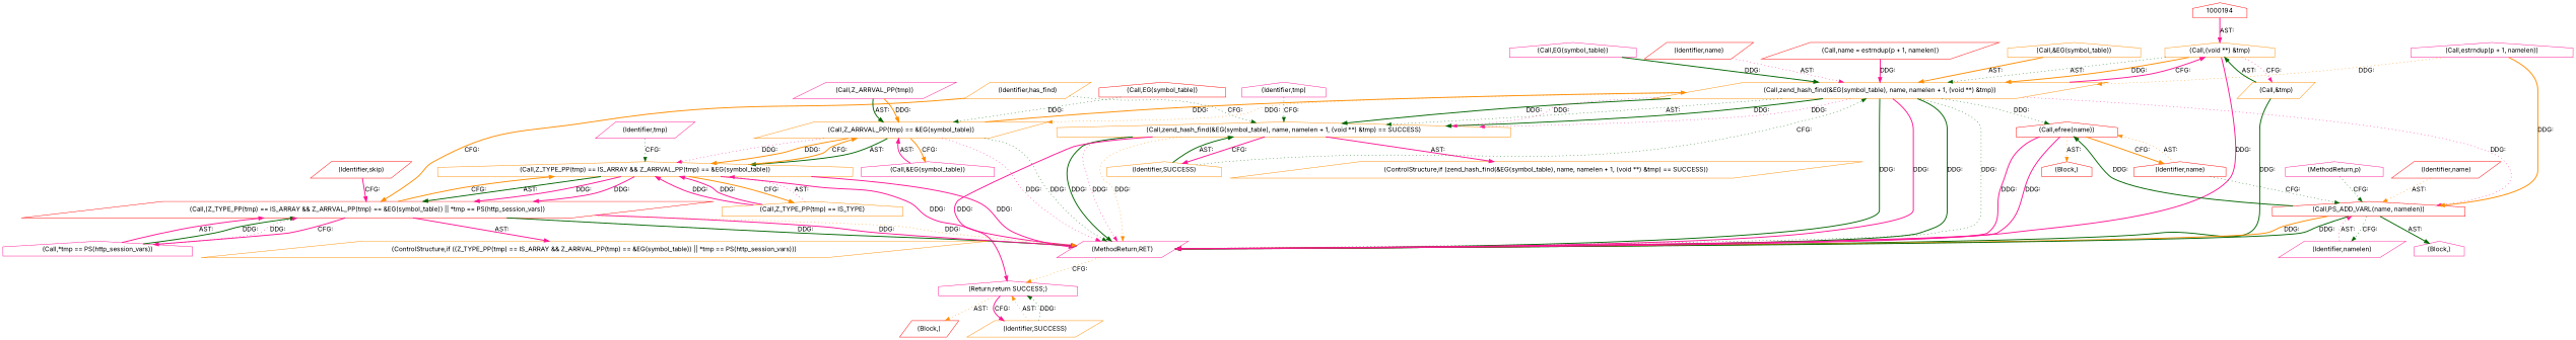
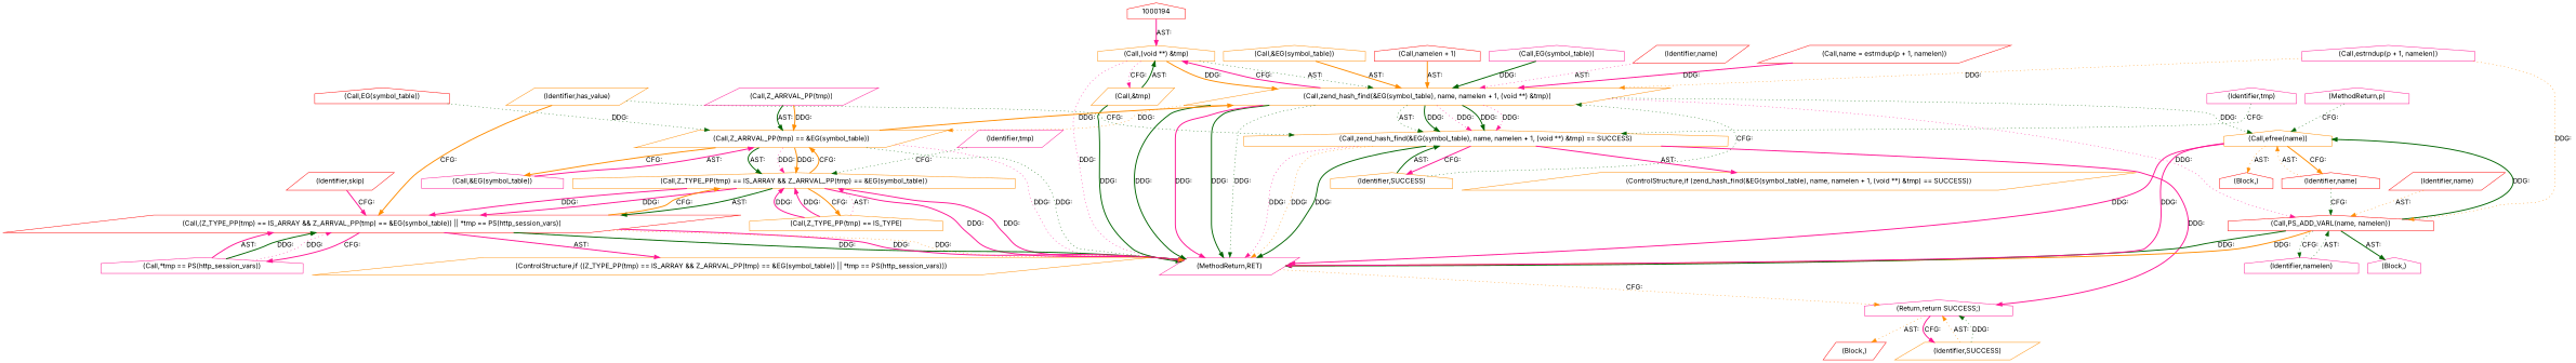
  digraph {
    fontname=Inter
    node [color=darkorange fontname=Inter shape=house]
    edge [color=deeppink fontname=Inter style=bold]
    n1 [label="(Call,(void **) &tmp)"]
    n2 [label="(Call,zend_hash_find(&EG(symbol_table), name, namelen + 1, (void **) &tmp))" shape=parallelogram]
    n3 [color=deeppink label="(MethodReturn,RET)" shape=parallelogram]
    n4 [label="(Call,&tmp)" shape=parallelogram]
    n5 [label="(Call,zend_hash_find(&EG(symbol_table), name, namelen + 1, (void **) &tmp) == SUCCESS)"]
    n6 [label="(Call,Z_ARRVAL_PP(tmp) == &EG(symbol_table))" shape=parallelogram]
    n7 [color=red label="(Call,PS_ADD_VARL(name, namelen))"]
-   n8 [color=red label="(Call,efree(name))"]
+   n8 [label="(Call,efree(name))"]
    n9 [color=deeppink label="(Return,return SUCCESS;)"]
    n10 [label="(ControlStructure,if (zend_hash_find(&EG(symbol_table), name, namelen + 1, (void **) &tmp) == SUCCESS))" shape=parallelogram]
    n11 [label="(Identifier,SUCCESS)"]
    n12 [label="(Call,Z_TYPE_PP(tmp) == IS_ARRAY && Z_ARRVAL_PP(tmp) == &EG(symbol_table))"]
    n13 [color=deeppink label="(Call,&EG(symbol_table))"]
-   n14 [color=deeppink label="(Identifier,namelen)" shape=parallelogram]
+   n14 [color=deeppink label="(Identifier,namelen)"]
    n15 [color=deeppink label="(Block,)"]
    n16 [color=red label="(Block,)"]
    n17 [color=red label="(Identifier,name)"]
    n18 [color=red label="(Block,)" shape=parallelogram]
    n19 [label="(Identifier,SUCCESS)" shape=parallelogram]
    n20 [color=red label="(Call,(Z_TYPE_PP(tmp) == IS_ARRAY && Z_ARRVAL_PP(tmp) == &EG(symbol_table)) || *tmp == PS(http_session_vars))" shape=parallelogram]
    n21 [label="(Call,Z_TYPE_PP(tmp) == IS_TYPE)"]
    n22 [color=deeppink label="(Call,*tmp == PS(http_session_vars))"]
    n23 [label="(ControlStructure,if ((Z_TYPE_PP(tmp) == IS_ARRAY && Z_ARRVAL_PP(tmp) == &EG(symbol_table)) || *tmp == PS(http_session_vars)))" shape=parallelogram]
    n24 [color=deeppink label="(MethodReturn,p)"]
+   n25 [color=red label="(Call,namelen + 1)"]
    n26 [color=deeppink label="(Call,EG(symbol_table))"]
    n27 [color=red label="(Identifier,name)" shape=parallelogram]
    n28 [color=red label="(Call,name = estrndup(p + 1, namelen))" shape=parallelogram]
    n29 [color=deeppink label="(Identifier,tmp)"]
    n30 [color=red label="(Call,EG(symbol_table))"]
    n31 [label="(Call,&EG(symbol_table))"]
    n32 [color=deeppink label="(Call,estrndup(p + 1, namelen))"]
-   n33 [label="(Identifier,has_find)" shape=parallelogram]
+   n33 [label="(Identifier,has_value)" shape=parallelogram]
    n34 [color=red label="(Identifier,name)" shape=parallelogram]
    n35 [color=red label="(Identifier,skip)" shape=parallelogram]
    n36 [color=deeppink label="(Call,Z_ARRVAL_PP(tmp))" shape=parallelogram]
    n37 [color=deeppink label="(Identifier,tmp)" shape=parallelogram]
    1000194 [color=red]
    n1 -> n2 [color=darkgreen label="AST: " style=dotted]
    n1 -> n2 [color=darkorange label="DDG: "]
-   n1 -> n3 [label="DDG: "]
+   n1 -> n3 [label="DDG: " style=dotted]
    n1 -> n4 [label="CFG: " style=dotted]
    n2 -> n1 [label="CFG: "]
    n2 -> n3 [color=darkgreen label="DDG: "]
    n2 -> n3 [color=darkgreen label="DDG: " style=dotted]
    n2 -> n3 [color=darkgreen label="DDG: "]
    n2 -> n3 [label="DDG: "]
    n2 -> n5 [color=darkgreen label="AST: " style=dotted]
    n2 -> n5 [color=darkgreen label="DDG: "]
    n2 -> n5 [label="DDG: " style=dotted]
    n2 -> n5 [color=darkgreen label="DDG: "]
    n2 -> n5 [label="DDG: " style=dotted]
    n2 -> n6 [color=darkorange label="DDG: " style=dotted]
    n2 -> n7 [label="DDG: " style=dotted]
    n2 -> n8 [color=darkgreen label="DDG: " style=dotted]
    n3 -> n9 [color=darkorange label="CFG: " style=dotted]
    n4 -> n1 [color=darkgreen label="AST: "]
    n4 -> n3 [color=darkgreen label="DDG: "]
    n5 -> n3 [label="DDG: " style=dotted]
    n5 -> n3 [color=darkorange label="DDG: " style=dotted]
    n5 -> n3 [color=darkgreen label="DDG: "]
    n5 -> n9 [label="DDG: "]
    n5 -> n10 [label="AST: "]
    n5 -> n11 [label="CFG: "]
    n6 -> n2 [color=darkorange label="DDG: "]
    n6 -> n3 [color=darkgreen label="DDG: " style=dotted]
    n6 -> n3 [label="DDG: " style=dotted]
    n6 -> n12 [color=darkgreen label="AST: "]
    n6 -> n12 [label="DDG: " style=dotted]
    n6 -> n12 [color=darkorange label="DDG: "]
    n6 -> n13 [color=darkorange label="CFG: "]
    n7 -> n3 [color=darkorange label="DDG: "]
    n7 -> n3 [color=darkgreen label="DDG: "]
    n7 -> n8 [color=darkgreen label="DDG: "]
    n7 -> n14 [color=darkgreen label="CFG: " style=dotted]
    n7 -> n15 [color=darkgreen label="AST: "]
    n8 -> n3 [label="DDG: "]
    n8 -> n3 [label="DDG: "]
    n8 -> n16 [color=darkorange label="AST: " style=dotted]
    n8 -> n17 [color=darkorange label="CFG: "]
    n9 -> n18 [color=darkorange label="AST: " style=dotted]
    n9 -> n19 [label="CFG: "]
    n11 -> n2 [color=darkgreen label="CFG: " style=dotted]
    n11 -> n5 [color=darkgreen label="AST: "]
    n12 -> n3 [label="DDG: "]
    n12 -> n3 [label="DDG: "]
    n12 -> n6 [color=darkorange label="CFG: "]
    n12 -> n20 [color=darkgreen label="AST: "]
    n12 -> n20 [label="DDG: "]
    n12 -> n20 [label="DDG: "]
    n12 -> n21 [color=darkorange label="CFG: "]
    n13 -> n6 [label="AST: "]
-   n14 -> n7 [label="AST: " style=dotted]
+   n14 -> n7 [color=darkgreen label="AST: " style=dotted]
    n17 -> n7 [color=darkgreen label="CFG: " style=dotted]
    n17 -> n8 [color=darkorange label="AST: " style=dotted]
    n19 -> n9 [color=darkorange label="AST: " style=dotted]
    n19 -> n9 [color=darkgreen label="DDG: " style=dotted]
    n20 -> n3 [color=darkgreen label="DDG: "]
    n20 -> n3 [label="DDG: "]
    n20 -> n3 [color=darkorange label="DDG: " style=dotted]
    n20 -> n12 [color=darkorange label="CFG: "]
    n20 -> n22 [label="CFG: "]
    n20 -> n23 [label="AST: "]
    n21 -> n12 [label="AST: " style=dotted]
    n21 -> n12 [label="DDG: "]
    n21 -> n12 [label="DDG: "]
    n22 -> n20 [label="AST: "]
    n22 -> n20 [color=darkgreen label="DDG: "]
    n22 -> n20 [label="DDG: " style=dotted]
-   n24 -> n7 [color=darkgreen label="CFG: " style=dotted]
+   n24 -> n8 [color=darkgreen label="CFG: " style=dotted]
+   n25 -> n2 [color=darkorange label="AST: "]
    n26 -> n2 [color=darkgreen label="DDG: "]
    n27 -> n2 [label="AST: " style=dotted]
    n28 -> n2 [label="DDG: "]
    n29 -> n5 [color=darkgreen label="CFG: " style=dotted]
    n30 -> n6 [color=darkgreen label="DDG: " style=dotted]
    n31 -> n2 [color=darkorange label="AST: "]
    n32 -> n2 [color=darkorange label="DDG: " style=dotted]
-   n32 -> n7 [color=darkorange label="DDG: "]
+   n32 -> n7 [color=darkorange label="DDG: " style=dotted]
    n33 -> n5 [color=darkgreen label="CFG: " style=dotted]
    n33 -> n20 [color=darkorange label="CFG: "]
    n34 -> n7 [color=darkorange label="AST: " style=dotted]
    n35 -> n20 [label="CFG: "]
    n36 -> n6 [color=darkgreen label="AST: "]
    n36 -> n6 [color=darkorange label="DDG: "]
    n37 -> n12 [color=darkgreen label="CFG: " style=dotted]
    1000194 -> n1 [label="AST: "]
  }
